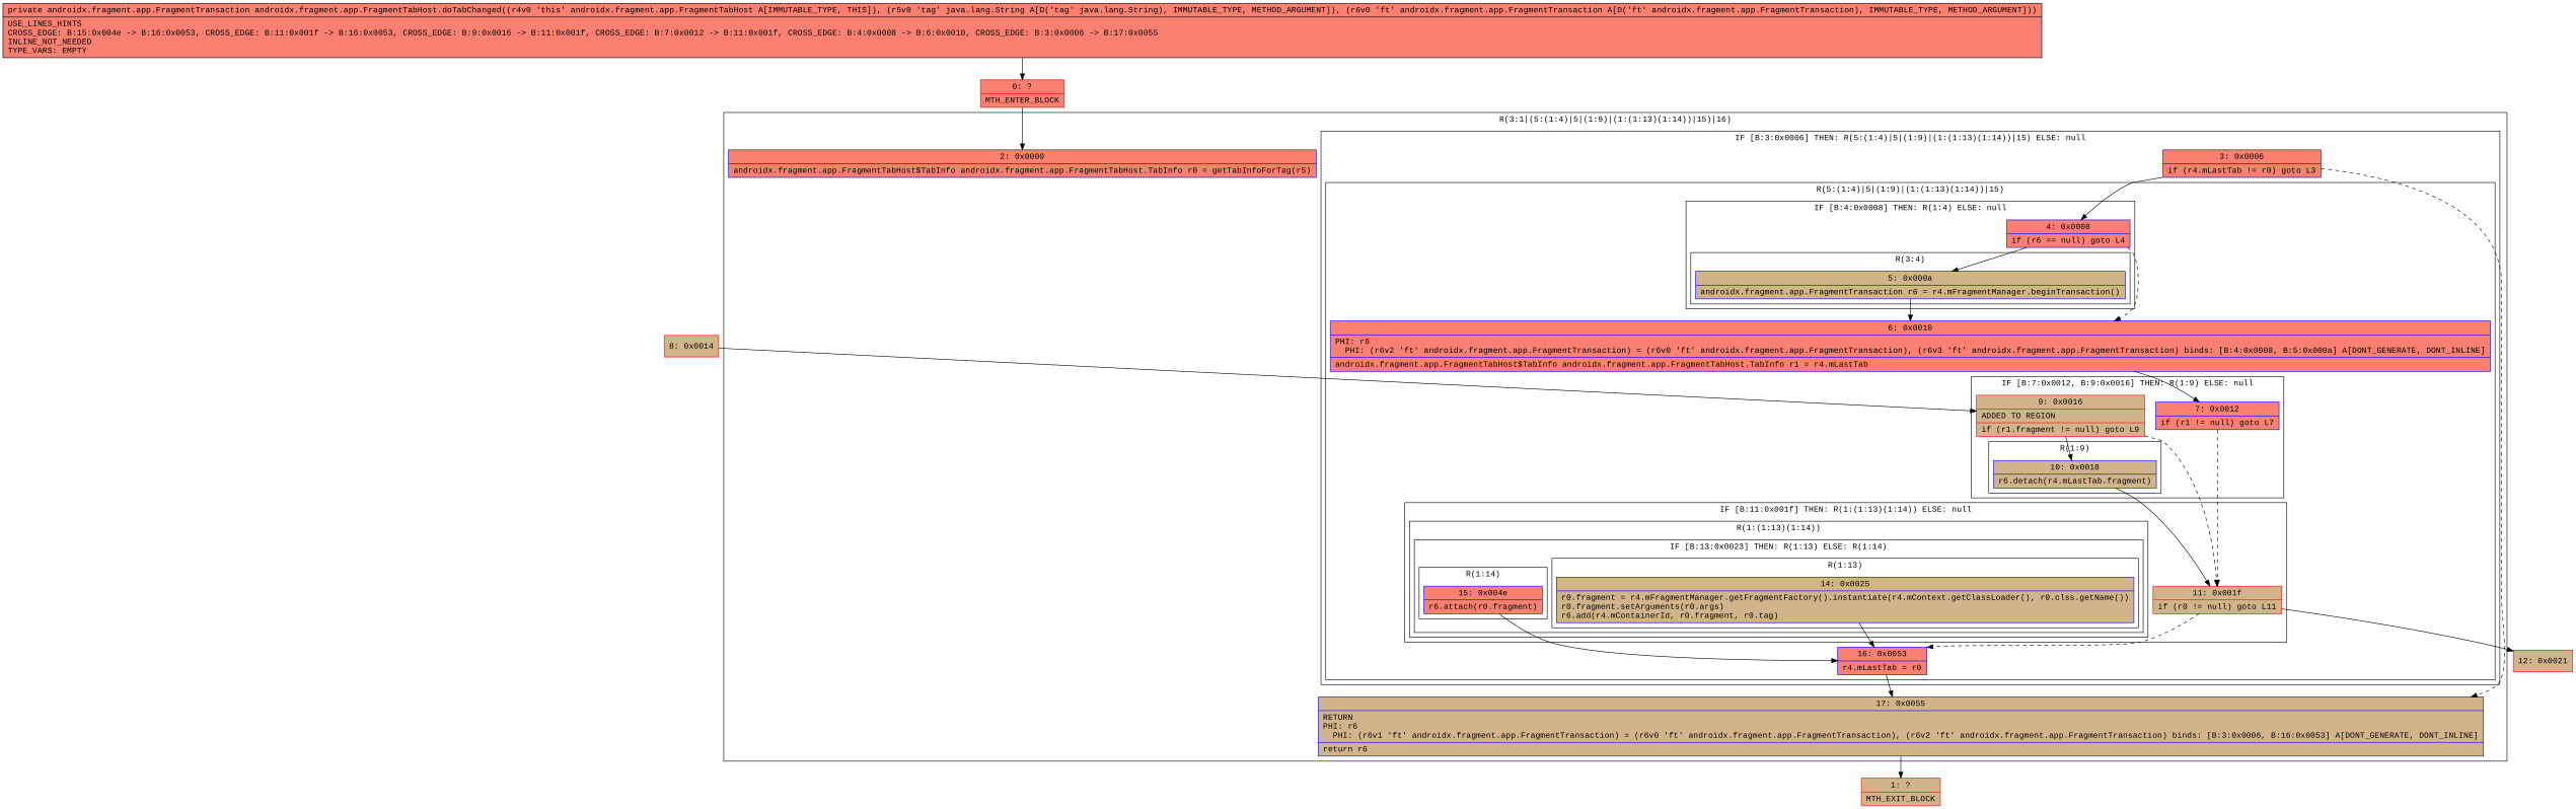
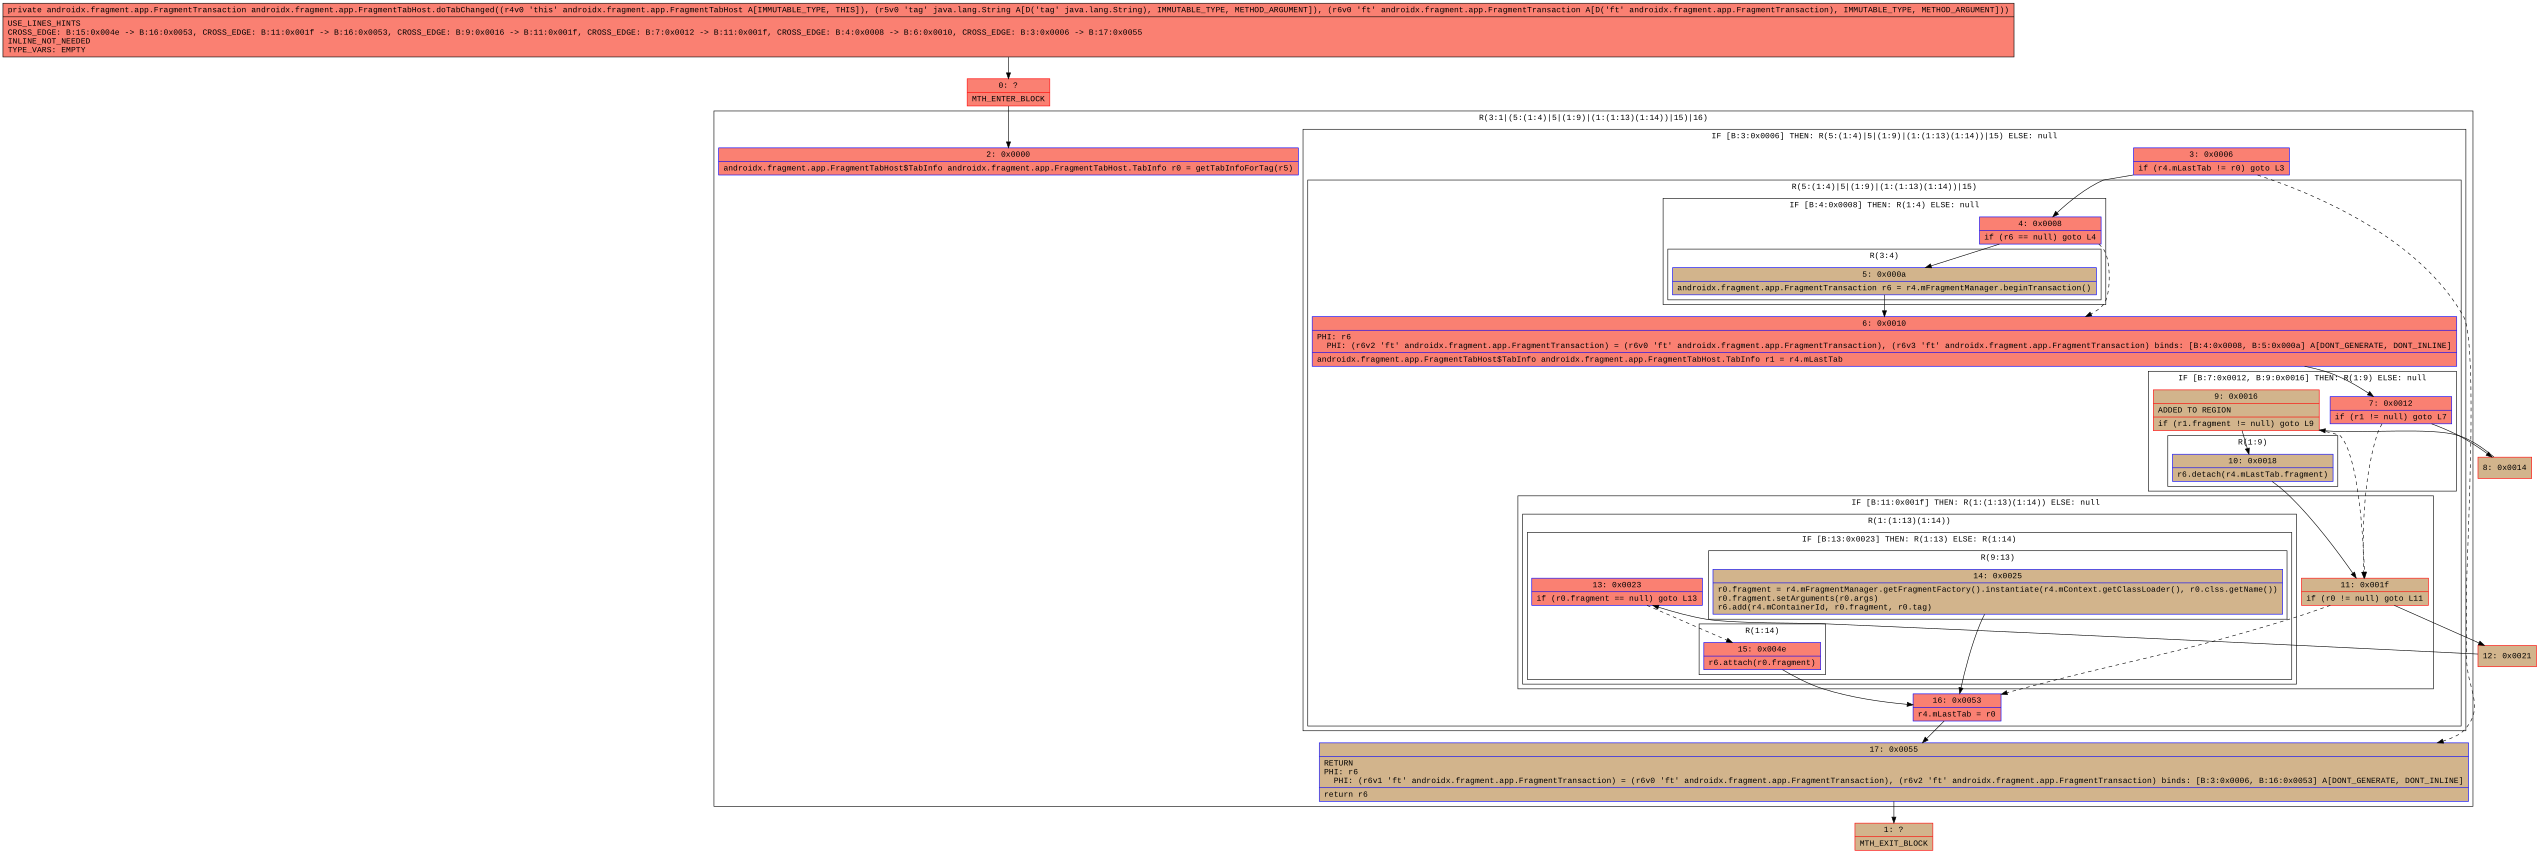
  digraph {
    fontname="Liberation Mono"
    node [color=blue fillcolor=salmon fontname="Liberation Mono" shape=record style=filled]
    edge [fontname="Liberation Mono"]
    n1 [fillcolor=tan label="{5\:\ 0x000a|androidx.fragment.app.FragmentTransaction r6 = r4.mFragmentManager.beginTransaction()\l}"]
    n2 [label="{4\:\ 0x0008|if (r6 == null) goto L4\l}"]
    n3 [fillcolor=tan label="{10\:\ 0x0018|r6.detach(r4.mLastTab.fragment)\l}"]
    n4 [label="{7\:\ 0x0012|if (r1 != null) goto L7\l}"]
    n5 [color=red fillcolor=tan label="{9\:\ 0x0016|ADDED_TO_REGION\l|if (r1.fragment != null) goto L9\l}"]
    n6 [fillcolor=tan label="{14\:\ 0x0025|r0.fragment = r4.mFragmentManager.getFragmentFactory().instantiate(r4.mContext.getClassLoader(), r0.clss.getName())\lr0.fragment.setArguments(r0.args)\lr6.add(r4.mContainerId, r0.fragment, r0.tag)\l}"]
    n7 [label="{15\:\ 0x004e|r6.attach(r0.fragment)\l}"]
+   n8 [label="{13\:\ 0x0023|if (r0.fragment == null) goto L13\l}"]
    n9 [color=red fillcolor=tan label="{11\:\ 0x001f|if (r0 != null) goto L11\l}"]
    n10 [label="{6\:\ 0x0010|PHI: r6 \l  PHI: (r6v2 'ft' androidx.fragment.app.FragmentTransaction) = (r6v0 'ft' androidx.fragment.app.FragmentTransaction), (r6v3 'ft' androidx.fragment.app.FragmentTransaction) binds: [B:4:0x0008, B:5:0x000a] A[DONT_GENERATE, DONT_INLINE]\l|androidx.fragment.app.FragmentTabHost$TabInfo androidx.fragment.app.FragmentTabHost.TabInfo r1 = r4.mLastTab\l}"]
    n11 [label="{16\:\ 0x0053|r4.mLastTab = r0\l}"]
    n12 [label="{3\:\ 0x0006|if (r4.mLastTab != r0) goto L3\l}"]
    n13 [label="{2\:\ 0x0000|androidx.fragment.app.FragmentTabHost$TabInfo androidx.fragment.app.FragmentTabHost.TabInfo r0 = getTabInfoForTag(r5)\l}"]
    n14 [fillcolor=tan label="{17\:\ 0x0055|RETURN\lPHI: r6 \l  PHI: (r6v1 'ft' androidx.fragment.app.FragmentTransaction) = (r6v0 'ft' androidx.fragment.app.FragmentTransaction), (r6v2 'ft' androidx.fragment.app.FragmentTransaction) binds: [B:3:0x0006, B:16:0x0053] A[DONT_GENERATE, DONT_INLINE]\l|return r6\l}"]
    n15 [color=red fillcolor=tan label="{8\:\ 0x0014}"]
    n16 [color=red fillcolor=tan label="{12\:\ 0x0021}"]
    n17 [color=red fillcolor=tan label="{1\:\ ?|MTH_EXIT_BLOCK\l}"]
    n18 [color=red label="{0\:\ ?|MTH_ENTER_BLOCK\l}"]
    n19 [label="{private androidx.fragment.app.FragmentTransaction androidx.fragment.app.FragmentTabHost.doTabChanged((r4v0 'this' androidx.fragment.app.FragmentTabHost A[IMMUTABLE_TYPE, THIS]), (r5v0 'tag' java.lang.String A[D('tag' java.lang.String), IMMUTABLE_TYPE, METHOD_ARGUMENT]), (r6v0 'ft' androidx.fragment.app.FragmentTransaction A[D('ft' androidx.fragment.app.FragmentTransaction), IMMUTABLE_TYPE, METHOD_ARGUMENT]))  | USE_LINES_HINTS\lCROSS_EDGE: B:15:0x004e \-\> B:16:0x0053, CROSS_EDGE: B:11:0x001f \-\> B:16:0x0053, CROSS_EDGE: B:9:0x0016 \-\> B:11:0x001f, CROSS_EDGE: B:7:0x0012 \-\> B:11:0x001f, CROSS_EDGE: B:4:0x0008 \-\> B:6:0x0010, CROSS_EDGE: B:3:0x0006 \-\> B:17:0x0055\lINLINE_NOT_NEEDED\lTYPE_VARS: EMPTY\l}" color=""]
    subgraph cluster_1 {
      label="R(3:1|(5:(1:4)|5|(1:9)|(1:(1:13)(1:14))|15)|16)"
      n13
      n14
      subgraph cluster_2 {
        label="IF [B:3:0x0006] THEN: R(5:(1:4)|5|(1:9)|(1:(1:13)(1:14))|15) ELSE: null"
        n12
        subgraph cluster_3 {
          label="R(5:(1:4)|5|(1:9)|(1:(1:13)(1:14))|15)"
          n10
          n11
          subgraph cluster_4 {
            label="IF [B:4:0x0008] THEN: R(1:4) ELSE: null"
            n2
            subgraph cluster_5 {
              label="R(3:4)"
              n1
            }
          }
          subgraph cluster_6 {
            label="IF [B:7:0x0012, B:9:0x0016] THEN: R(1:9) ELSE: null"
            n4
            n5
            subgraph cluster_7 {
              label="R(1:9)"
              n3
            }
          }
          subgraph cluster_8 {
            label="IF [B:11:0x001f] THEN: R(1:(1:13)(1:14)) ELSE: null"
            n9
            subgraph cluster_9 {
              label="R(1:(1:13)(1:14))"
              subgraph cluster_10 {
                label="IF [B:13:0x0023] THEN: R(1:13) ELSE: R(1:14)"
+               n8
                subgraph cluster_11 {
-                 label="R(1:13)"
+                 label="R(9:13)"
                  n6
                }
                subgraph cluster_12 {
                  label="R(1:14)"
                  n7
                }
              }
            }
          }
        }
      }
    }
    n1 -> n10
    n2 -> n1
    n2 -> n10 [style=dashed]
    n3 -> n9
    n4 -> n9 [style=dashed]
+   n4 -> n15
    n5 -> n3
    n5 -> n9 [style=dashed]
    n6 -> n11
    n7 -> n11
+   n8 -> n7 [style=dashed]
    n9 -> n11 [style=dashed]
    n9 -> n16
    n10 -> n4
    n11 -> n14
    n12 -> n2
    n12 -> n14 [style=dashed]
    n14 -> n17
    n15 -> n5
+   n16 -> n8
    n18 -> n13
    n19 -> n18
  }
